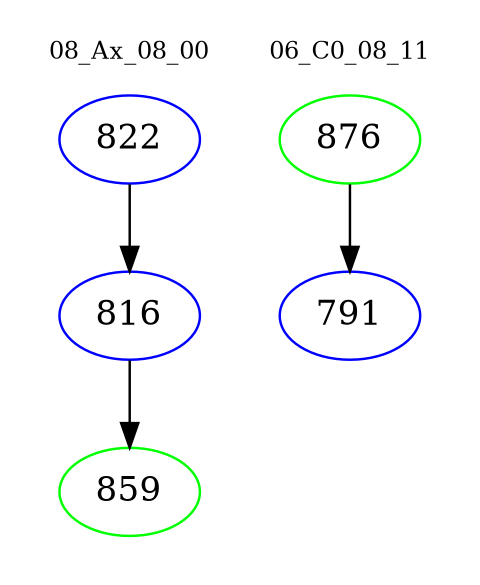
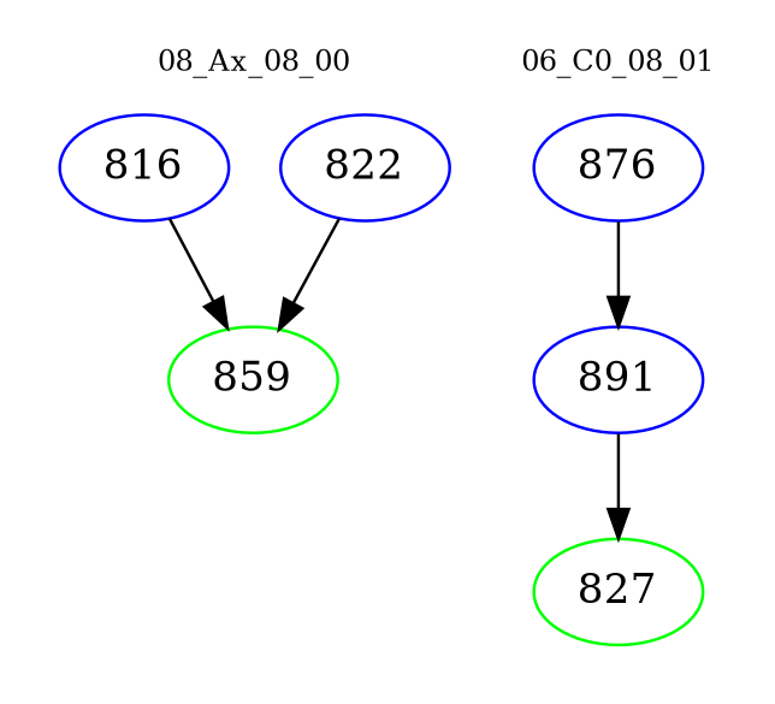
  digraph {
    node [color=blue]
    edge [color=black]
    n1 [label=822]
    n2 [label=816]
    n3 [color=green label=859]
-   n4 [color=green label=876]
-   n5 [label=791]
+   n4 [label=876]
+   n5 [label=891]
+   n6 [color=green label=827]
    subgraph cluster_1 {
      color=white
      fontsize=10
      label="08_Ax_08_00"
      n1
      n2
      n3
    }
    subgraph cluster_2 {
      color=white
      fontsize=10
-     label="06_C0_08_11"
+     label="06_C0_08_01"
      n4
      n5
+     n6
    }
-   n1 -> n2
+   n1 -> n3
    n2 -> n3
    n4 -> n5
+   n5 -> n6
  }
